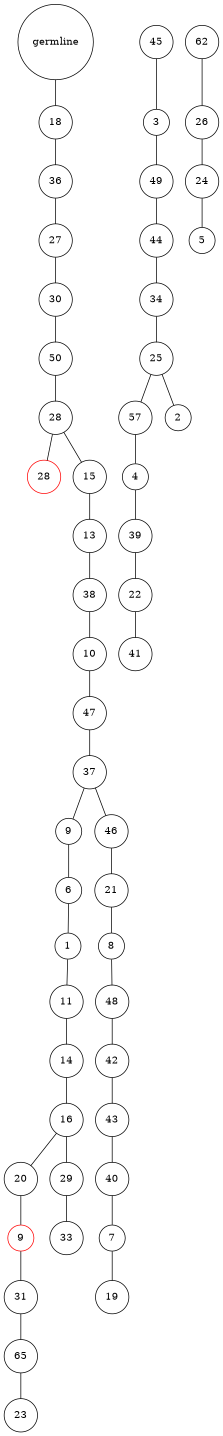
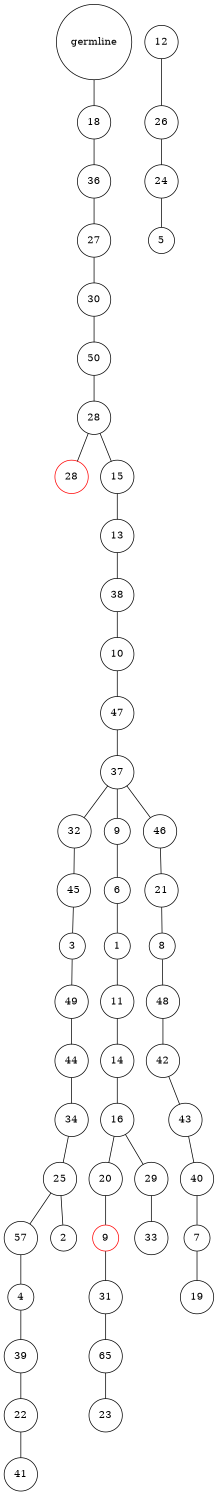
  graph {
    rankdir=UD
    splines=line
    node [shape=circle]
    n1 [label=germline]
    n2 [label=18]
    n3 [label=36]
    n4 [label=27]
    n5 [label=30]
    n6 [label=50]
    n7 [label=28]
    n8 [color=red label=28]
    n9 [label=15]
    n10 [label=13]
    n11 [label=38]
    n12 [label=10]
    n13 [label=47]
    n14 [label=37]
+   n15 [label=32]
    n16 [label=9]
    n17 [label=46]
    n18 [label=45]
    n19 [label=6]
    n20 [label=21]
    n21 [label=3]
    n22 [label=49]
    n23 [label=44]
    n24 [label=34]
    n25 [label=25]
    n26 [label=57]
    n27 [label=2]
    n28 [label=4]
    n29 [label=39]
    n30 [label=22]
    n31 [label=41]
    n32 [label=1]
    n33 [label=11]
    n34 [label=14]
    n35 [label=16]
    n36 [label=20]
    n37 [label=29]
    n38 [color=red label=9]
    n39 [label=33]
    n40 [label=31]
    n41 [label=65]
    n42 [label=23]
-   n43 [label=62]
+   n43 [label=12]
    n44 [label=26]
    n45 [label=24]
    n46 [label=5]
    n47 [label=8]
    n48 [label=48]
    n49 [label=42]
    n50 [label=43]
    n51 [label=40]
    n52 [label=7]
    n53 [label=19]
    n1 -- n2
    n2 -- n3
    n3 -- n4
    n4 -- n5
    n5 -- n6
    n6 -- n7
    n7 -- n8
    n7 -- n9
    n9 -- n10
    n10 -- n11
    n11 -- n12
    n12 -- n13
    n13 -- n14
+   n14 -- n15
    n14 -- n16
    n14 -- n17
+   n15 -- n18
    n16 -- n19
    n17 -- n20
    n18 -- n21
    n19 -- n32
    n20 -- n47
    n21 -- n22
    n22 -- n23
    n23 -- n24
    n24 -- n25
    n25 -- n26
    n25 -- n27
    n26 -- n28
    n28 -- n29
    n29 -- n30
    n30 -- n31
    n32 -- n33
    n33 -- n34
    n34 -- n35
    n35 -- n36
    n35 -- n37
    n36 -- n38
    n37 -- n39
    n38 -- n40
    n40 -- n41
    n41 -- n42
    n43 -- n44
    n44 -- n45
    n45 -- n46
    n47 -- n48
    n48 -- n49
    n49 -- n50
    n50 -- n51
    n51 -- n52
    n52 -- n53
  }
